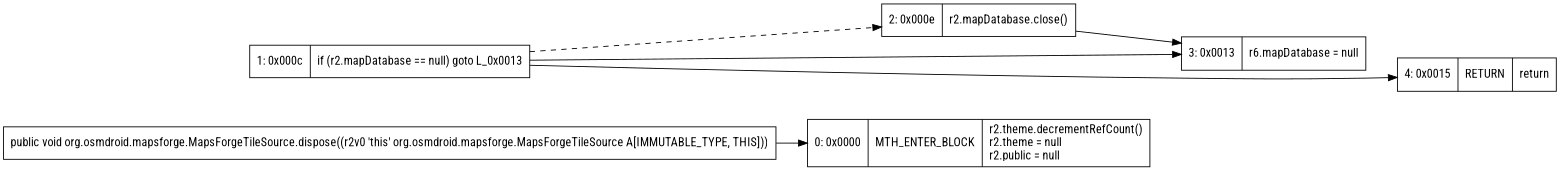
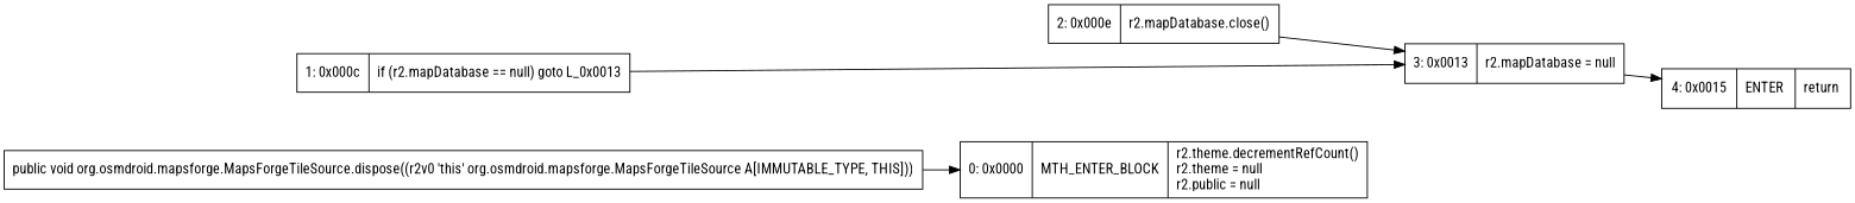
  digraph {
    fontname="Roboto Condensed"
    rankdir=LR
    node [fontname="Roboto Condensed" shape=record]
    edge [fontname="Roboto Condensed"]
    n1 [label="{0\:\ 0x0000|MTH_ENTER_BLOCK\l|r2.theme.decrementRefCount()\lr2.theme = null\lr2.public = null\l}"]
    n2 [label="{1\:\ 0x000c|if (r2.mapDatabase == null) goto L_0x0013\l}"]
    n3 [label="{2\:\ 0x000e|r2.mapDatabase.close()\l}"]
-   n4 [label="{3\:\ 0x0013|r6.mapDatabase = null\l}"]
-   n5 [label="{4\:\ 0x0015|RETURN\l|return\l}"]
+   n4 [label="{3\:\ 0x0013|r2.mapDatabase = null\l}"]
+   n5 [label="{4\:\ 0x0015|ENTER\l|return\l}"]
    n6 [label="{public void org.osmdroid.mapsforge.MapsForgeTileSource.dispose((r2v0 'this' org.osmdroid.mapsforge.MapsForgeTileSource A[IMMUTABLE_TYPE, THIS])) }"]
-   n2 -> n3 [style=dashed]
    n2 -> n4
    n3 -> n4
-   n2 -> n5
+   n4 -> n5
    n6 -> n1
  }
